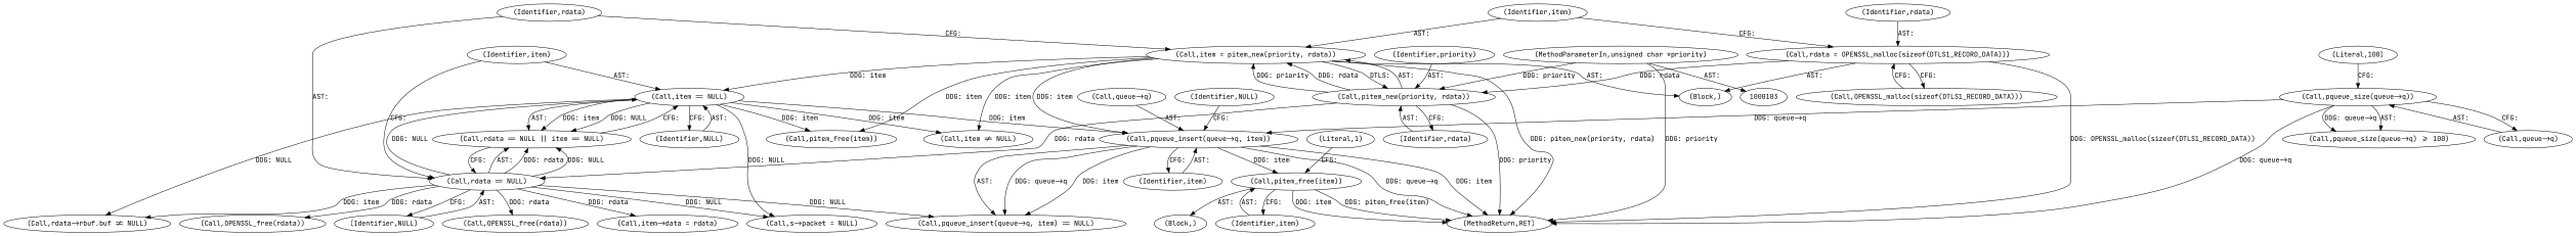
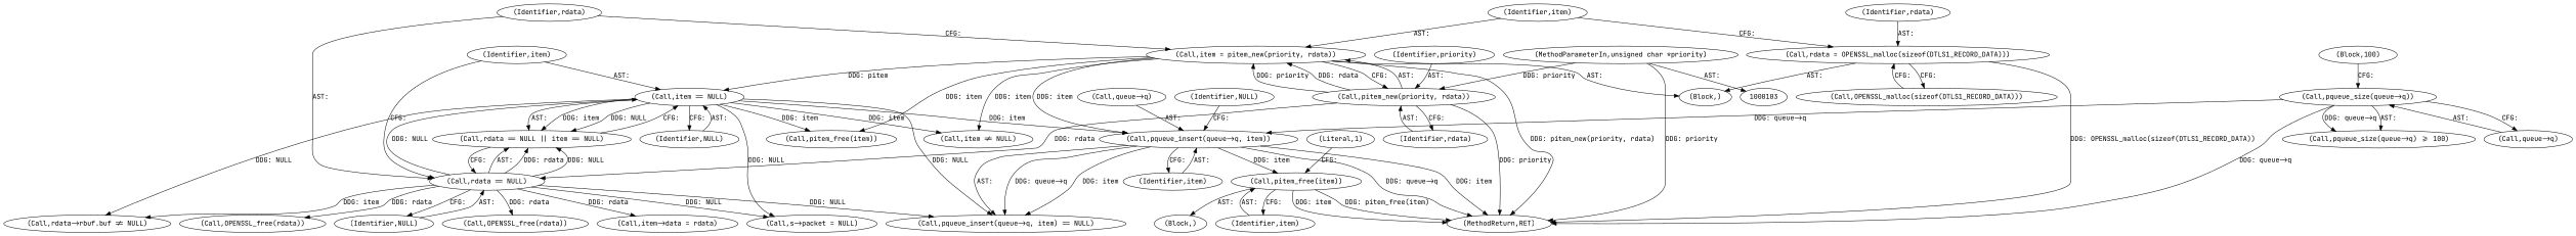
  digraph {
    fontname="JetBrains Mono"
    node [fontname="JetBrains Mono"]
    edge [fontname="JetBrains Mono"]
    n1 [label="(Call,pitem_free(item))"]
    n2 [label="(MethodReturn,RET)"]
    n3 [label="(Identifier,item)"]
    n4 [label="(Block,)"]
    n5 [label="(Call,pqueue_insert(queue->q, item))"]
    n6 [label="(Identifier,item)"]
    n7 [label="(Call,pqueue_insert(queue->q, item) == NULL)"]
    n8 [label="(Call,pqueue_size(queue->q))"]
    n9 [label="(Call,pqueue_size(queue->q) >= 100)"]
    n10 [label="(Call,queue->q)"]
    n11 [label="(Call,item = pitem_new(priority, rdata))"]
    n12 [label="(Call,pitem_new(priority, rdata))"]
    n13 [label="(Call,item == NULL)"]
    n14 [label="(Call,pitem_free(item))"]
    n15 [label="(Call,item != NULL)"]
    n16 [label="(Block,)"]
    n17 [label="(Call,rdata == NULL)"]
    n18 [label="(Identifier,rdata)"]
    n19 [label="(Call,rdata->rbuf.buf != NULL)"]
    n20 [label="(Call,rdata == NULL || item == NULL)"]
    n21 [label="(Identifier,NULL)"]
    n22 [label="(Call,s->packet = NULL)"]
    n23 [label="(Identifier,NULL)"]
    n24 [label="(Call,OPENSSL_free(rdata))"]
    n25 [label="(Call,item->data = rdata)"]
    n26 [label="(Call,OPENSSL_free(rdata))"]
    n27 [label="(MethodParameterIn,unsigned char *priority)"]
    1000103
    n29 [label="(Call,rdata = OPENSSL_malloc(sizeof(DTLS1_RECORD_DATA)))"]
    n30 [label="(Call,OPENSSL_malloc(sizeof(DTLS1_RECORD_DATA)))"]
-   n31 [label="(Literal,100)"]
+   n31 [label="(Block,100)"]
    n32 [label="(Identifier,item)"]
    n33 [label="(Call,queue->q)"]
    n34 [label="(Identifier,rdata)"]
    n35 [label="(Identifier,NULL)"]
    n36 [label="(Identifier,priority)"]
    n37 [label="(Identifier,item)"]
    n38 [label="(Literal,1)"]
    n39 [label="(Identifier,rdata)"]
    n1 -> n2 [label="DDG: pitem_free(item)"]
    n1 -> n2 [label="DDG: item"]
    n1 -> n3 [label="CFG: "]
    n1 -> n4 [label="AST: "]
    n3 -> n1 [label="AST: "]
    n5 -> n1 [label="DDG: item"]
    n5 -> n2 [label="DDG: queue->q"]
    n5 -> n2 [label="DDG: item"]
    n5 -> n6 [label="CFG: "]
    n5 -> n7 [label="AST: "]
    n5 -> n7 [label="DDG: queue->q"]
    n5 -> n7 [label="DDG: item"]
    n6 -> n5 [label="AST: "]
    n8 -> n2 [label="DDG: queue->q"]
    n8 -> n5 [label="DDG: queue->q"]
    n8 -> n9 [label="AST: "]
    n8 -> n9 [label="DDG: queue->q"]
    n8 -> n10 [label="CFG: "]
    n10 -> n8 [label="AST: "]
    n11 -> n2 [label="DDG: pitem_new(priority, rdata)"]
    n11 -> n5 [label="DDG: item"]
-   n11 -> n12 [label="DTLS: "]
-   n11 -> n13 [label="DDG: item"]
+   n11 -> n12 [label="CFG: "]
+   n11 -> n13 [label="DDG: pitem"]
    n11 -> n14 [label="DDG: item"]
    n11 -> n15 [label="DDG: item"]
    n11 -> n16 [label="AST: "]
    n12 -> n2 [label="DDG: priority"]
    n12 -> n11 [label="AST: "]
    n12 -> n11 [label="DDG: priority"]
    n12 -> n11 [label="DDG: rdata"]
    n12 -> n17 [label="DDG: rdata"]
    n12 -> n18 [label="CFG: "]
    n13 -> n5 [label="DDG: item"]
+   n13 -> n7 [label="DDG: NULL"]
    n13 -> n14 [label="DDG: item"]
    n13 -> n15 [label="DDG: item"]
    n13 -> n19 [label="DDG: NULL"]
    n13 -> n20 [label="AST: "]
    n13 -> n20 [label="DDG: item"]
    n13 -> n20 [label="DDG: NULL"]
    n13 -> n21 [label="CFG: "]
    n13 -> n22 [label="DDG: NULL"]
    n17 -> n7 [label="DDG: NULL"]
    n17 -> n13 [label="DDG: NULL"]
    n17 -> n19 [label="DDG: item"]
    n17 -> n20 [label="AST: "]
    n17 -> n20 [label="DDG: rdata"]
    n17 -> n20 [label="DDG: NULL"]
    n17 -> n22 [label="DDG: NULL"]
    n17 -> n23 [label="CFG: "]
    n17 -> n24 [label="DDG: rdata"]
    n17 -> n25 [label="DDG: rdata"]
    n17 -> n26 [label="DDG: rdata"]
    n18 -> n12 [label="AST: "]
    n20 -> n13 [label="CFG: "]
    n20 -> n17 [label="CFG: "]
    n21 -> n13 [label="AST: "]
    n23 -> n17 [label="AST: "]
    n27 -> n2 [label="DDG: priority"]
    n27 -> n12 [label="DDG: priority"]
    n27 -> 1000103 [label="AST: "]
    n29 -> n2 [label="DDG: OPENSSL_malloc(sizeof(DTLS1_RECORD_DATA))"]
-   n29 -> n12 [label="DDG: rdata"]
    n29 -> n16 [label="AST: "]
    n29 -> n30 [label="CFG: "]
    n30 -> n29 [label="CFG: "]
    n31 -> n8 [label="CFG: "]
    n32 -> n11 [label="AST: "]
    n32 -> n29 [label="CFG: "]
    n33 -> n5 [label="AST: "]
    n34 -> n29 [label="AST: "]
    n35 -> n5 [label="CFG: "]
    n36 -> n12 [label="AST: "]
    n37 -> n13 [label="AST: "]
    n37 -> n17 [label="CFG: "]
    n38 -> n1 [label="CFG: "]
    n39 -> n11 [label="CFG: "]
    n39 -> n17 [label="AST: "]
  }
